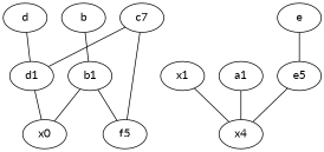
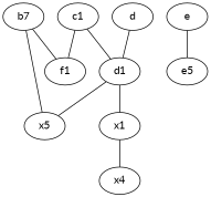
  graph {
    fontname=Lato
    node [fontname=Lato labelfontsize=50]
    edge [fontname=Lato]
-   b1
-   x0
-   f1 [label=f5]
-   c1 [label=c7]
+   b1 [label=b7]
+   x0 [label=x5]
+   f1
+   c1
    d1
    x1
-   b
    d
    n9 [label=x4]
-   a1
    n11 [label=e5]
    e
    b1 -- x0
    b1 -- f1
    c1 -- f1
    c1 -- d1
    d1 -- x0
+   d1 -- x1
    x1 -- n9
-   b -- b1
    d -- d1
-   a1 -- n9
-   n11 -- n9
    e -- n11
  }
